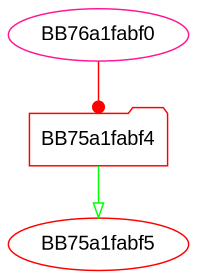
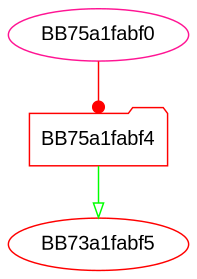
  digraph {
    fontname="Liberation Sans"
    splines=ortho
    node [color=red fontname="Liberation Sans" shape=ellipse]
    edge [fontname="Liberation Sans"]
-   BB75a1fabf0 [color=deeppink label=BB76a1fabf0]
+   BB75a1fabf0 [color=deeppink]
    BB75a1fabf4 [shape=folder]
-   BB75a1fabf5
+   BB75a1fabf5 [label=BB73a1fabf5]
    BB75a1fabf0 -> BB75a1fabf4 [arrowhead=dot color=red]
    BB75a1fabf4 -> BB75a1fabf5 [arrowhead=onormal color=green]
  }
